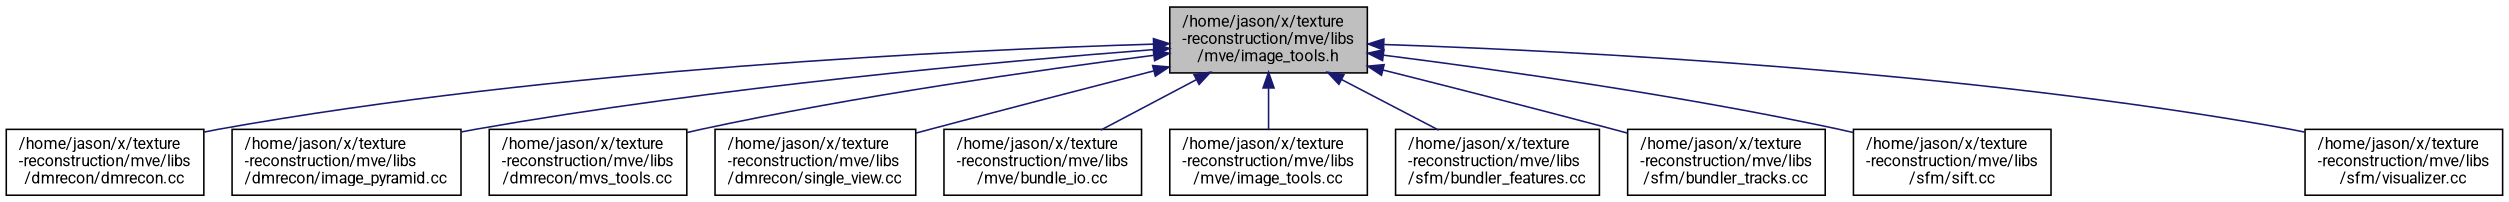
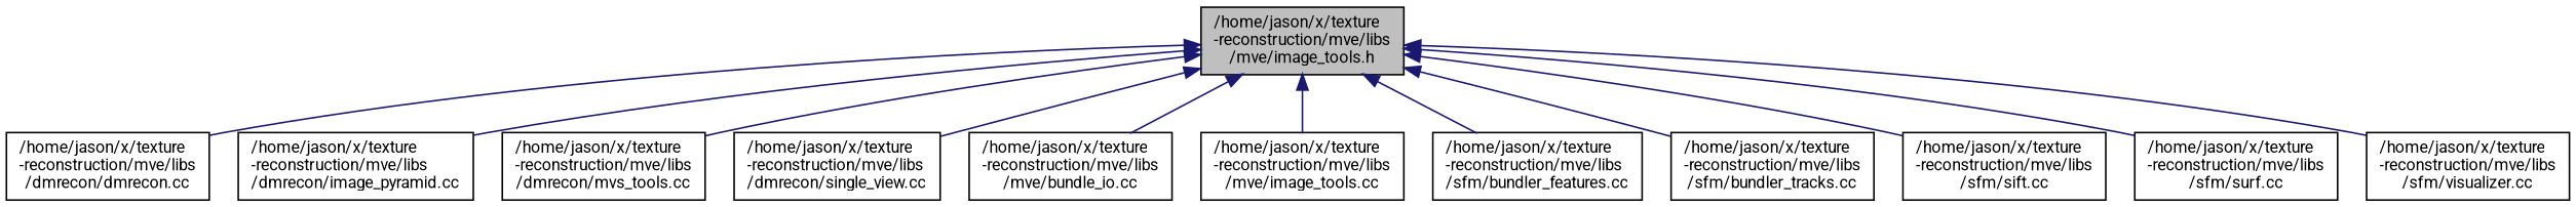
  digraph {
    fontname=Roboto
    node [color=black fillcolor=white fontname=Roboto fontsize=10 shape=record style=filled]
    edge [color=midnightblue dir=back fontname=Roboto fontsize=10 labelfontname=FreeSans labelfontsize=10 style=solid]
    n1 [fillcolor=grey75 fontcolor=black height=0.2 label="/home/jason/x/texture\l-reconstruction/mve/libs\l/mve/image_tools.h" width=0.4]
    n2 [height=0.2 label="/home/jason/x/texture\l-reconstruction/mve/libs\l/dmrecon/dmrecon.cc" width=0.4]
    n3 [height=0.2 label="/home/jason/x/texture\l-reconstruction/mve/libs\l/dmrecon/image_pyramid.cc" width=0.4]
    n4 [height=0.2 label="/home/jason/x/texture\l-reconstruction/mve/libs\l/dmrecon/mvs_tools.cc" width=0.4]
    n5 [height=0.2 label="/home/jason/x/texture\l-reconstruction/mve/libs\l/dmrecon/single_view.cc" width=0.4]
    n6 [height=0.2 label="/home/jason/x/texture\l-reconstruction/mve/libs\l/mve/bundle_io.cc" width=0.4]
    n7 [height=0.2 label="/home/jason/x/texture\l-reconstruction/mve/libs\l/mve/image_tools.cc" width=0.4]
    n8 [height=0.2 label="/home/jason/x/texture\l-reconstruction/mve/libs\l/sfm/bundler_features.cc" width=0.4]
    n9 [height=0.2 label="/home/jason/x/texture\l-reconstruction/mve/libs\l/sfm/bundler_tracks.cc" width=0.4]
    n10 [height=0.2 label="/home/jason/x/texture\l-reconstruction/mve/libs\l/sfm/sift.cc" width=0.4]
+   n11 [height=0.2 label="/home/jason/x/texture\l-reconstruction/mve/libs\l/sfm/surf.cc" width=0.4]
    n12 [height=0.2 label="/home/jason/x/texture\l-reconstruction/mve/libs\l/sfm/visualizer.cc" width=0.4]
    n1 -> n2
    n1 -> n3
    n1 -> n4
    n1 -> n5
    n1 -> n6
    n1 -> n7
    n1 -> n8
    n1 -> n9
    n1 -> n10
+   n1 -> n11
    n1 -> n12
  }
